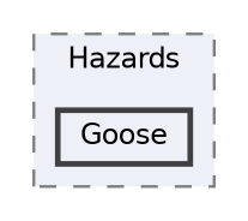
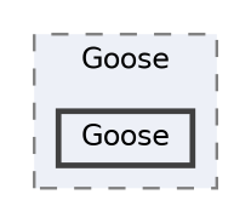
  digraph {
    compound=true
    n1 [color=grey25 fillcolor="#edf0f7" fontname=Helvetica fontsize=10 height=0.2 label=Goose shape=box style="filled,bold" width=0.4]
    subgraph cluster_1 {
      bgcolor="#edf0f7"
      fontname=Helvetica
      fontsize=10
-     label=Hazards
+     label=Goose
      pencolor=grey50
      style="filled,dashed"
      n1
    }
  }
